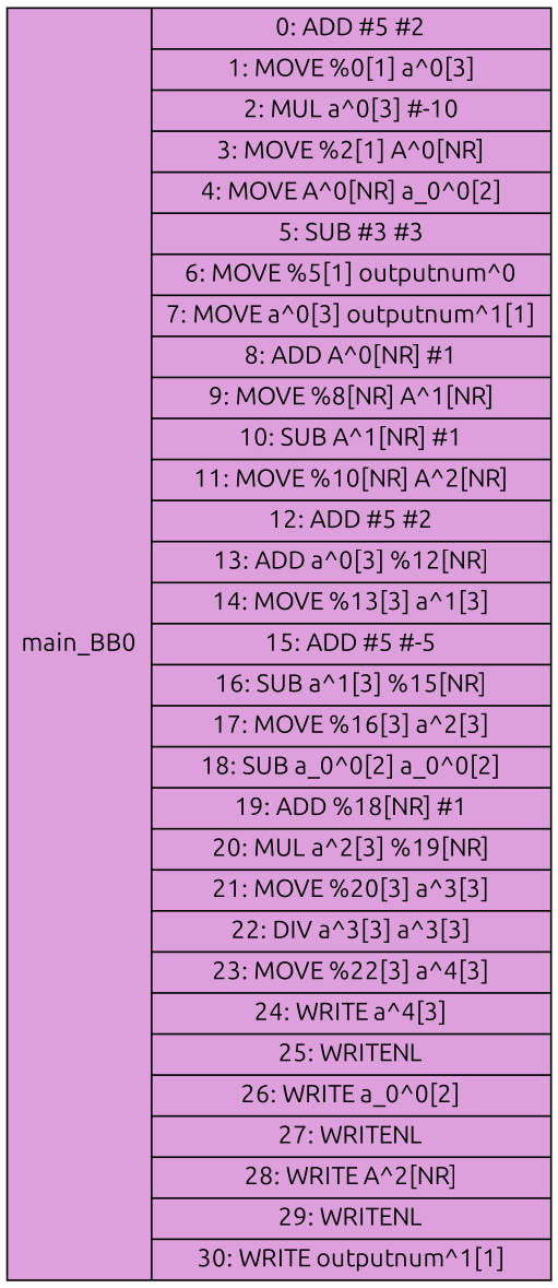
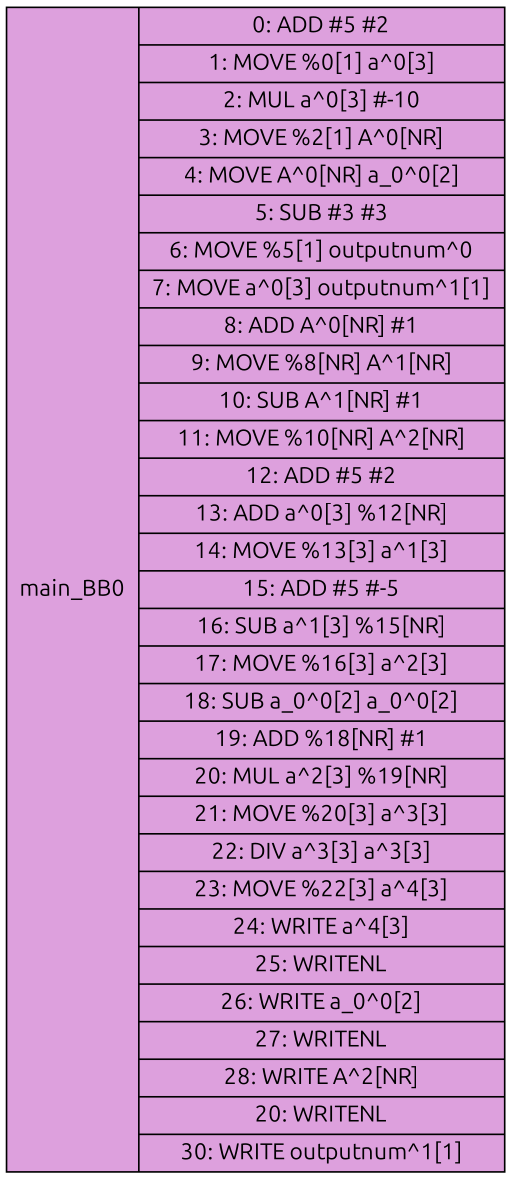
  digraph {
    fontname=Ubuntu
-   n1 [label="<b>main_BB0| {0: ADD #5 #2|1: MOVE %0[1] a^0[3]|2: MUL a^0[3] #-10|3: MOVE %2[1] A^0[NR]|4: MOVE A^0[NR] a_0^0[2]|5: SUB #3 #3|6: MOVE %5[1] outputnum^0|7: MOVE a^0[3] outputnum^1[1]|8: ADD A^0[NR] #1|9: MOVE %8[NR] A^1[NR]|10: SUB A^1[NR] #1|11: MOVE %10[NR] A^2[NR]|12: ADD #5 #2|13: ADD a^0[3] %12[NR]|14: MOVE %13[3] a^1[3]|15: ADD #5 #-5|16: SUB a^1[3] %15[NR]|17: MOVE %16[3] a^2[3]|18: SUB a_0^0[2] a_0^0[2]|19: ADD %18[NR] #1|20: MUL a^2[3] %19[NR]|21: MOVE %20[3] a^3[3]|22: DIV a^3[3] a^3[3]|23: MOVE %22[3] a^4[3]|24: WRITE a^4[3]|25: WRITENL |26: WRITE a_0^0[2]|27: WRITENL |28: WRITE A^2[NR]|29: WRITENL |30: WRITE outputnum^1[1]}" shape=record style=filled fillcolor=plum fontname=Ubuntu]
+   n1 [label="<b>main_BB0| {0: ADD #5 #2|1: MOVE %0[1] a^0[3]|2: MUL a^0[3] #-10|3: MOVE %2[1] A^0[NR]|4: MOVE A^0[NR] a_0^0[2]|5: SUB #3 #3|6: MOVE %5[1] outputnum^0|7: MOVE a^0[3] outputnum^1[1]|8: ADD A^0[NR] #1|9: MOVE %8[NR] A^1[NR]|10: SUB A^1[NR] #1|11: MOVE %10[NR] A^2[NR]|12: ADD #5 #2|13: ADD a^0[3] %12[NR]|14: MOVE %13[3] a^1[3]|15: ADD #5 #-5|16: SUB a^1[3] %15[NR]|17: MOVE %16[3] a^2[3]|18: SUB a_0^0[2] a_0^0[2]|19: ADD %18[NR] #1|20: MUL a^2[3] %19[NR]|21: MOVE %20[3] a^3[3]|22: DIV a^3[3] a^3[3]|23: MOVE %22[3] a^4[3]|24: WRITE a^4[3]|25: WRITENL |26: WRITE a_0^0[2]|27: WRITENL |28: WRITE A^2[NR]|20: WRITENL |30: WRITE outputnum^1[1]}" shape=record style=filled fillcolor=plum fontname=Ubuntu]
  }
